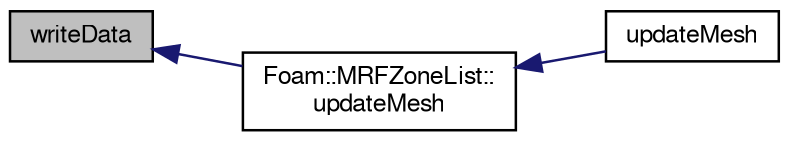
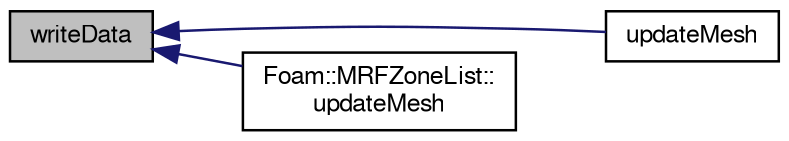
  digraph {
    rankdir=LR
    node [color=black fontname=FreeSans fontsize=10 shape=record]
    edge [color=midnightblue dir=back fontname=FreeSans fontsize=10 labelfontname=FreeSans labelfontsize=10 style=solid]
    n1 [fillcolor=grey75 fontcolor=black height=0.2 label=writeData style=filled width=0.4]
    n2 [height=0.2 label=updateMesh width=0.4]
    n3 [height=0.2 label="Foam::MRFZoneList::\lupdateMesh" width=0.4]
-   n3 -> n2
+   n1 -> n2
    n1 -> n3
  }
